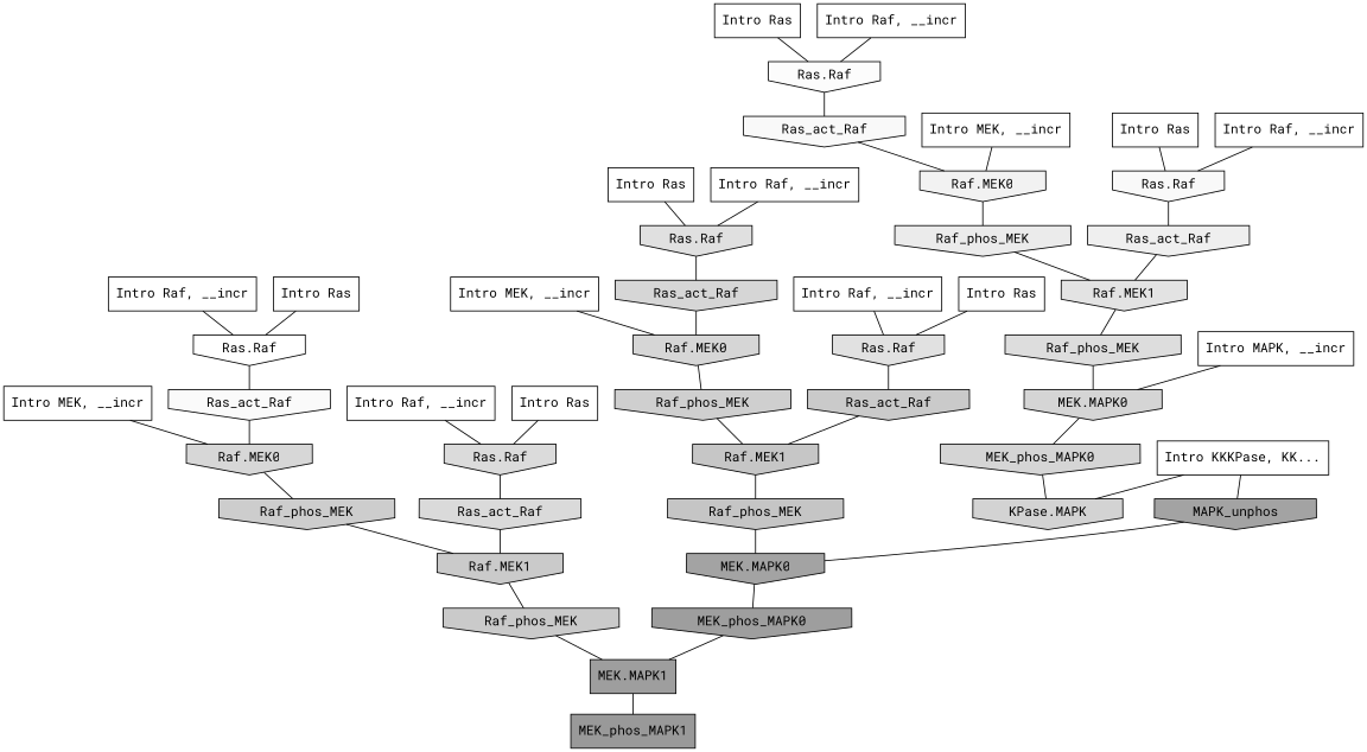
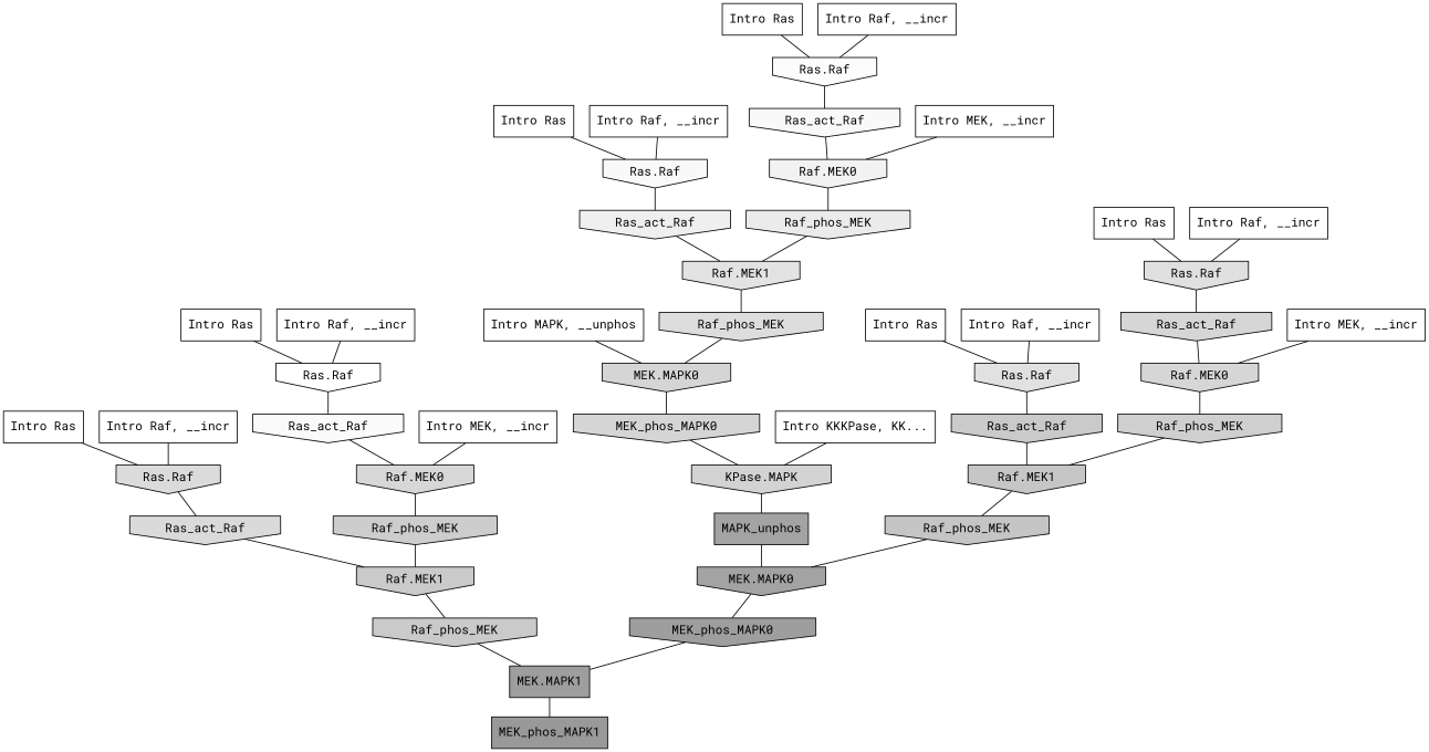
  digraph {
    fontname="Roboto Mono"
    rankdir=TB
    ranksep=0.30
    node [fillcolor="0.000 0.000 1.000" fontname="Roboto Mono" shape=invhouse style=filled]
    edge [color="0.000 0.000 0.000" dir=none fontname="Roboto Mono"]
    n1 [label="Intro Ras" shape=rectangle]
    n2 [fillcolor="0.000 0.000 0.857" label="Ras.Raf"]
    n3 [fillcolor="0.000 0.000 0.855" label=Ras_act_Raf]
    n4 [label="Intro Ras" shape=rectangle]
    n5 [label="Ras.Raf"]
    n6 [fillcolor="0.000 0.000 0.979" label=Ras_act_Raf]
    n7 [label="Intro Ras" shape=rectangle]
    n8 [fillcolor="0.000 0.000 0.985" label="Ras.Raf"]
    n9 [fillcolor="0.000 0.000 0.975" label=Ras_act_Raf]
    n10 [label="Intro Ras" shape=rectangle]
    n11 [fillcolor="0.000 0.000 0.882" label="Ras.Raf"]
    n12 [fillcolor="0.000 0.000 0.792" label=Ras_act_Raf]
    n13 [label="Intro Ras" shape=rectangle]
    n14 [fillcolor="0.000 0.000 0.877" label="Ras.Raf"]
    n15 [fillcolor="0.000 0.000 0.837" label=Ras_act_Raf]
    n16 [label="Intro Ras" shape=rectangle]
    n17 [fillcolor="0.000 0.000 0.974" label="Ras.Raf"]
    n18 [fillcolor="0.000 0.000 0.936" label=Ras_act_Raf]
    n19 [label="Intro Raf, __incr" shape=rectangle]
    n20 [label="Intro Raf, __incr" shape=rectangle]
    n21 [label="Intro Raf, __incr" shape=rectangle]
    n22 [label="Intro Raf, __incr" shape=rectangle]
    n23 [label="Intro Raf, __incr" shape=rectangle]
    n24 [label="Intro Raf, __incr" shape=rectangle]
    n25 [label="Intro MEK, __incr" shape=rectangle]
    n26 [fillcolor="0.000 0.000 0.840" label="Raf.MEK0"]
    n27 [fillcolor="0.000 0.000 0.802" label=Raf_phos_MEK]
    n28 [label="Intro MEK, __incr" shape=rectangle]
    n29 [fillcolor="0.000 0.000 0.837" label="Raf.MEK0"]
    n30 [fillcolor="0.000 0.000 0.812" label=Raf_phos_MEK]
    n31 [label="Intro MEK, __incr" shape=rectangle]
    n32 [fillcolor="0.000 0.000 0.946" label="Raf.MEK0"]
    n33 [fillcolor="0.000 0.000 0.918" label=Raf_phos_MEK]
-   n34 [label="Intro MAPK, __incr" shape=rectangle]
+   n34 [label="Intro MAPK, __unphos" shape=rectangle]
    n35 [fillcolor="0.000 0.000 0.835" label="MEK.MAPK0"]
    n36 [fillcolor="0.000 0.000 0.835" label=MEK_phos_MAPK0]
    n37 [label="Intro KKKPase, KK..." shape=rectangle]
    n38 [fillcolor="0.000 0.000 0.828" label="KPase.MAPK"]
-   n39 [fillcolor="0.000 0.000 0.637" label=MAPK_unphos]
+   n39 [fillcolor="0.000 0.000 0.637" label=MAPK_unphos shape=box]
    n40 [fillcolor="0.000 0.000 0.889" label="Raf.MEK1"]
    n41 [fillcolor="0.000 0.000 0.866" label=Raf_phos_MEK]
    n42 [fillcolor="0.000 0.000 0.774" label="Raf.MEK1"]
    n43 [fillcolor="0.000 0.000 0.792" label="Raf.MEK1"]
    n44 [fillcolor="0.000 0.000 0.791" label=Raf_phos_MEK]
    n45 [fillcolor="0.000 0.000 0.637" label="MEK.MAPK0"]
    n46 [fillcolor="0.000 0.000 0.770" label=Raf_phos_MEK]
    n47 [fillcolor="0.000 0.000 0.619" label="MEK.MAPK1" shape=box]
    n48 [fillcolor="0.000 0.000 0.600" label=MEK_phos_MAPK1 shape=box]
    n49 [fillcolor="0.000 0.000 0.619" label=MEK_phos_MAPK0]
    n1 -> n2
    n2 -> n3
    n3 -> n43
    n4 -> n5
    n5 -> n6
    n6 -> n26
    n7 -> n8
    n8 -> n9
    n9 -> n32
    n10 -> n11
    n11 -> n12
    n12 -> n42
    n13 -> n14
    n14 -> n15
    n15 -> n29
    n16 -> n17
    n17 -> n18
    n18 -> n40
    n19 -> n17
    n20 -> n11
    n21 -> n2
    n22 -> n8
    n23 -> n5
    n24 -> n14
    n25 -> n26
    n26 -> n27
    n27 -> n43
    n28 -> n29
    n29 -> n30
    n30 -> n42
    n31 -> n32
    n32 -> n33
    n33 -> n40
    n34 -> n35
    n35 -> n36
    n36 -> n38
    n37 -> n38
-   n37 -> n39
+   n38 -> n39
    n39 -> n45
    n40 -> n41
    n41 -> n35
    n42 -> n46
    n43 -> n44
    n44 -> n47
    n45 -> n49
    n46 -> n45
    n47 -> n48
    n49 -> n47
  }
